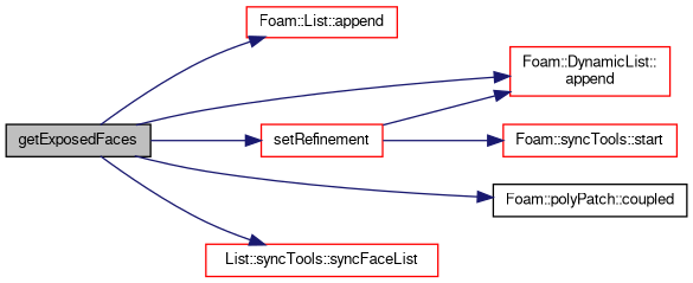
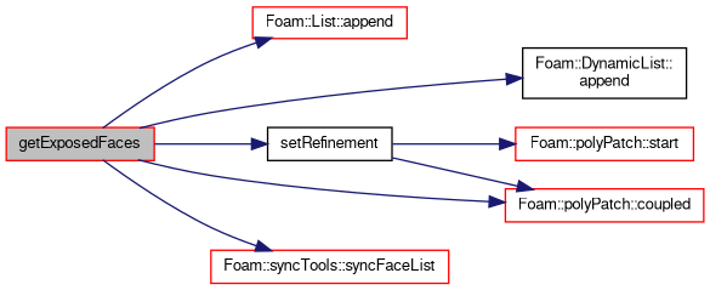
  digraph {
    rankdir=LR
    node [color=red fontname=FreeSans fontsize=10 shape=record]
    edge [color=midnightblue fontname=FreeSans fontsize=10 labelfontname=FreeSans labelfontsize=10 style=solid]
-   n1 [color=black fillcolor=grey75 fontcolor=black height=0.2 label=getExposedFaces style=filled width=0.4]
+   n1 [fillcolor=grey75 fontcolor=black height=0.2 label=getExposedFaces style=filled width=0.4]
    n2 [height=0.2 label="Foam::List::append" width=0.4]
-   n3 [height=0.2 label="Foam::DynamicList::\lappend" width=0.4]
-   n4 [color=black height=0.2 label="Foam::polyPatch::coupled" width=0.4]
-   n5 [height=0.2 label=setRefinement width=0.4]
-   n6 [height=0.2 label="List::syncTools::syncFaceList" width=0.4]
-   n7 [height=0.2 label="Foam::syncTools::start" width=0.4]
+   n3 [color=black height=0.2 label="Foam::DynamicList::\lappend" width=0.4]
+   n4 [height=0.2 label="Foam::polyPatch::coupled" width=0.4]
+   n5 [color=black height=0.2 label=setRefinement width=0.4]
+   n6 [height=0.2 label="Foam::syncTools::syncFaceList" width=0.4]
+   n7 [height=0.2 label="Foam::polyPatch::start" width=0.4]
    n1 -> n2
    n1 -> n3
    n1 -> n4
    n1 -> n5
    n1 -> n6
-   n5 -> n3
+   n5 -> n4
    n5 -> n7
  }
